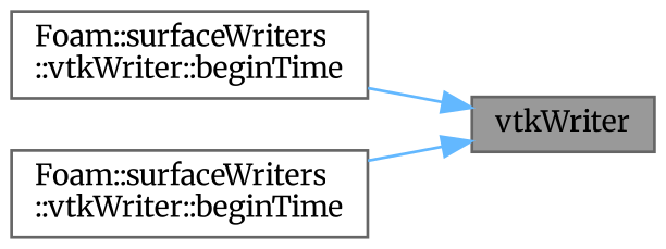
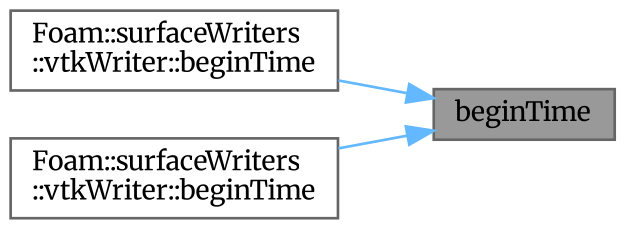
  digraph {
    rankdir=RL
    fontname=Merriweather
    node [color=grey40 fillcolor=white fontname=Merriweather fontsize=10 shape=box style=filled]
    edge [color=steelblue1 dir=back fontname=Merriweather fontsize=10 labelfontname=Helvetica labelfontsize=10 style=solid]
-   n1 [color=gray40 fillcolor=grey60 fontcolor=black height=0.2 label=vtkWriter width=0.4]
+   n1 [color=gray40 fillcolor=grey60 fontcolor=black height=0.2 label=beginTime width=0.4]
    n2 [height=0.2 label="Foam::surfaceWriters\l::vtkWriter::beginTime" width=0.4]
    n3 [height=0.2 label="Foam::surfaceWriters\l::vtkWriter::beginTime" width=0.4]
    n1 -> n2
    n1 -> n3
  }
